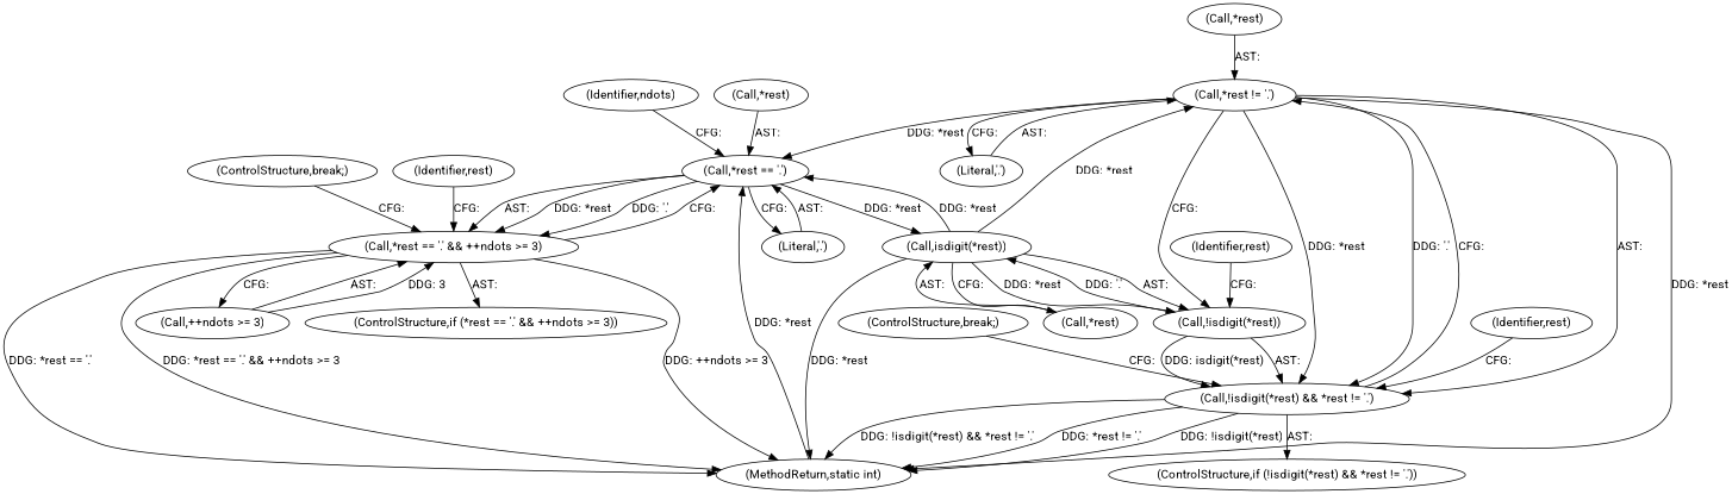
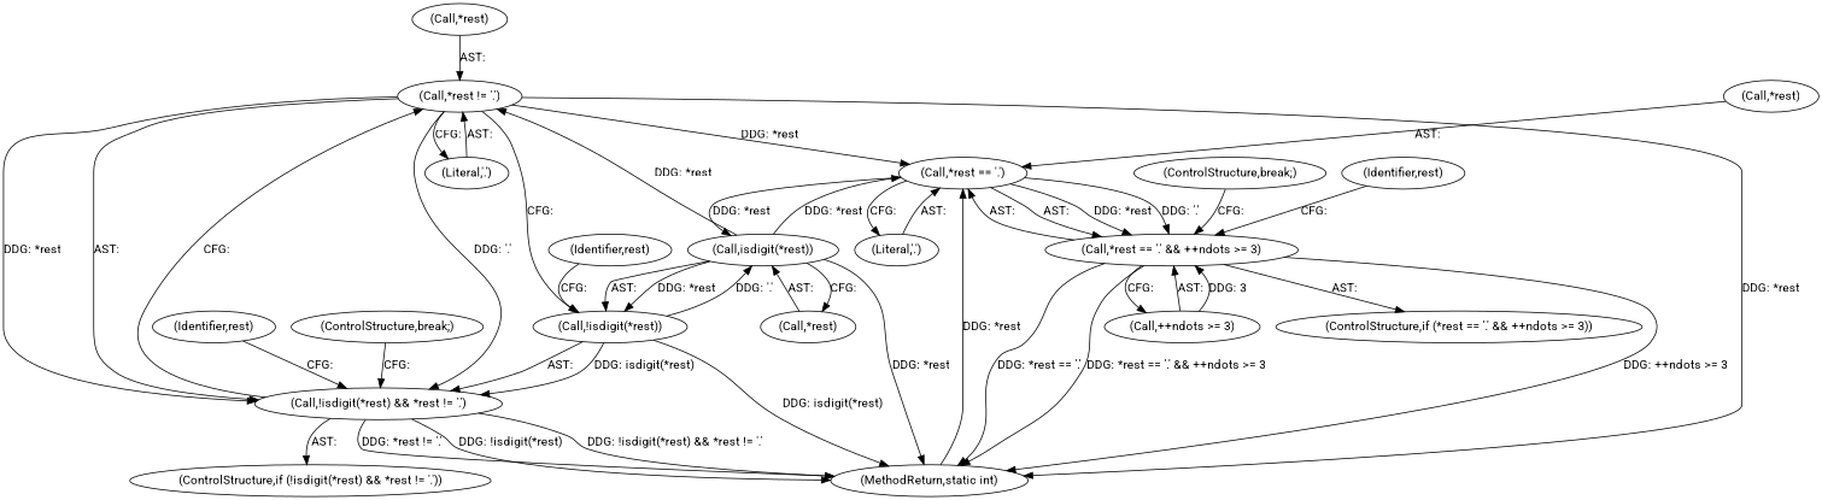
  digraph {
    fontname=Roboto
    node [fontname=Roboto]
    edge [fontname=Roboto]
    n1 [label="(Call,*rest != '.')"]
    n2 [label="(Call,*rest == '.')"]
    n3 [label="(Call,!isdigit(*rest) && *rest != '.')"]
    n4 [label="(Literal,'.')"]
    n5 [label="(MethodReturn,static int)"]
    n6 [label="(Call,!isdigit(*rest))"]
    n7 [label="(Call,isdigit(*rest))"]
    n8 [label="(Call,*rest == '.' && ++ndots >= 3)"]
    n9 [label="(Literal,'.')"]
    n10 [label="(ControlStructure,if (!isdigit(*rest) && *rest != '.'))"]
    n11 [label="(Call,*rest)"]
    n12 [label="(Call,++ndots >= 3)"]
    n13 [label="(ControlStructure,if (*rest == '.' && ++ndots >= 3))"]
    n14 [label="(ControlStructure,break;)"]
    n15 [label="(Identifier,rest)"]
-   n16 [label="(Identifier,ndots)"]
    n17 [label="(Identifier,rest)"]
    n18 [label="(Call,*rest)"]
    n19 [label="(Call,*rest)"]
    n20 [label="(Identifier,rest)"]
    n21 [label="(ControlStructure,break;)"]
    n1 -> n2 [label="DDG: *rest"]
    n1 -> n3 [label="AST: "]
    n1 -> n3 [label="DDG: *rest"]
    n1 -> n3 [label="DDG: '.'"]
    n1 -> n4 [label="CFG: "]
    n1 -> n5 [label="DDG: *rest"]
    n1 -> n6 [label="CFG: "]
    n2 -> n7 [label="DDG: *rest"]
    n2 -> n8 [label="AST: "]
    n2 -> n8 [label="DDG: *rest"]
    n2 -> n8 [label="DDG: '.'"]
    n2 -> n9 [label="CFG: "]
    n3 -> n1 [label="CFG: "]
    n3 -> n5 [label="DDG: !isdigit(*rest) && *rest != '.'"]
    n3 -> n5 [label="DDG: *rest != '.'"]
    n3 -> n5 [label="DDG: !isdigit(*rest)"]
    n3 -> n10 [label="AST: "]
    n4 -> n1 [label="AST: "]
    n5 -> n2 [label="DDG: *rest"]
    n6 -> n3 [label="AST: "]
    n6 -> n3 [label="DDG: isdigit(*rest)"]
+   n6 -> n5 [label="DDG: isdigit(*rest)"]
    n6 -> n7 [label="DDG: '.'"]
    n7 -> n1 [label="DDG: *rest"]
    n7 -> n2 [label="DDG: *rest"]
    n7 -> n5 [label="DDG: *rest"]
    n7 -> n6 [label="AST: "]
    n7 -> n6 [label="DDG: *rest"]
    n7 -> n11 [label="CFG: "]
-   n8 -> n2 [label="CFG: "]
+   n8 -> n2 [label="AST: "]
    n8 -> n5 [label="DDG: *rest == '.'"]
    n8 -> n5 [label="DDG: *rest == '.' && ++ndots >= 3"]
    n8 -> n5 [label="DDG: ++ndots >= 3"]
    n8 -> n12 [label="CFG: "]
    n8 -> n13 [label="AST: "]
    n9 -> n2 [label="AST: "]
    n11 -> n7 [label="AST: "]
    n12 -> n8 [label="AST: "]
    n12 -> n8 [label="DDG: 3"]
    n14 -> n8 [label="CFG: "]
    n15 -> n3 [label="CFG: "]
-   n16 -> n2 [label="CFG: "]
    n17 -> n6 [label="CFG: "]
    n18 -> n1 [label="AST: "]
    n19 -> n2 [label="AST: "]
    n20 -> n8 [label="CFG: "]
    n21 -> n3 [label="CFG: "]
  }
